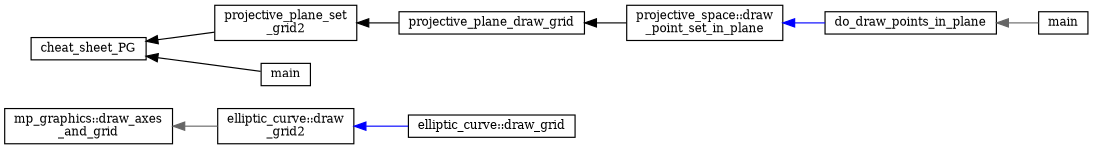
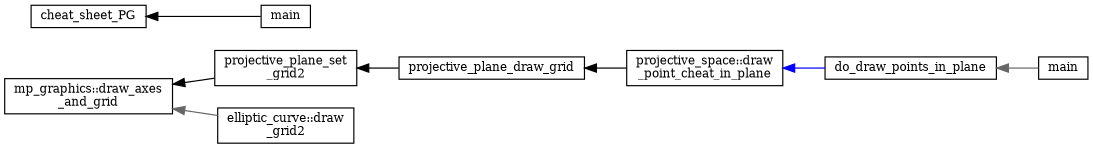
  digraph {
    fontname="DejaVu Serif"
    rankdir=LR
    node [color=black fillcolor=white fontname="DejaVu Serif" fontsize=10 shape=record style=filled]
    edge [color=black dir=back fontname="DejaVu Serif" fontsize=10 labelfontname=Helvetica labelfontsize=10 style=solid]
    n1 [height=0.2 label="mp_graphics::draw_axes\l_and_grid" width=0.4]
    n2 [height=0.2 label="projective_plane_set\l_grid2" width=0.4]
    n3 [height=0.2 label="elliptic_curve::draw\l_grid2" width=0.4]
    n4 [height=0.2 label=projective_plane_draw_grid width=0.4]
-   n5 [height=0.2 label="elliptic_curve::draw_grid" width=0.4]
-   n6 [height=0.2 label="projective_space::draw\l_point_set_in_plane" width=0.4]
+   n6 [height=0.2 label="projective_space::draw\l_point_cheat_in_plane" width=0.4]
    n7 [height=0.2 label=do_draw_points_in_plane width=0.4]
    n8 [height=0.2 label=cheat_sheet_PG width=0.4]
    n9 [height=0.2 label=main width=0.4]
    n10 [height=0.2 label=main width=0.4]
-   n8 -> n2
+   n1 -> n2
    n1 -> n3 [color=gray40]
    n2 -> n4
-   n3 -> n5 [color=blue]
    n4 -> n6
    n6 -> n7 [color=blue]
    n7 -> n10 [color=gray40]
    n8 -> n9
  }
